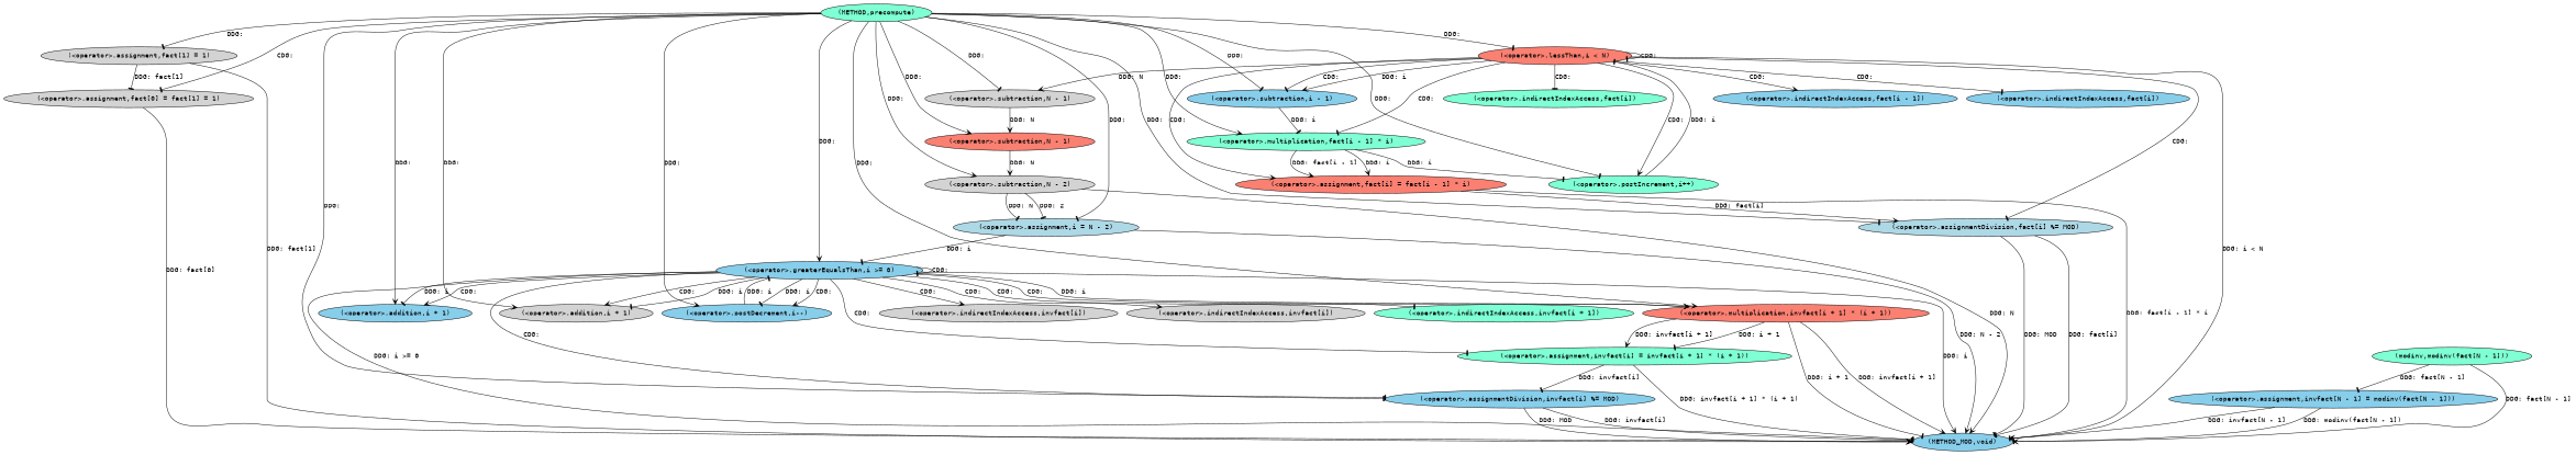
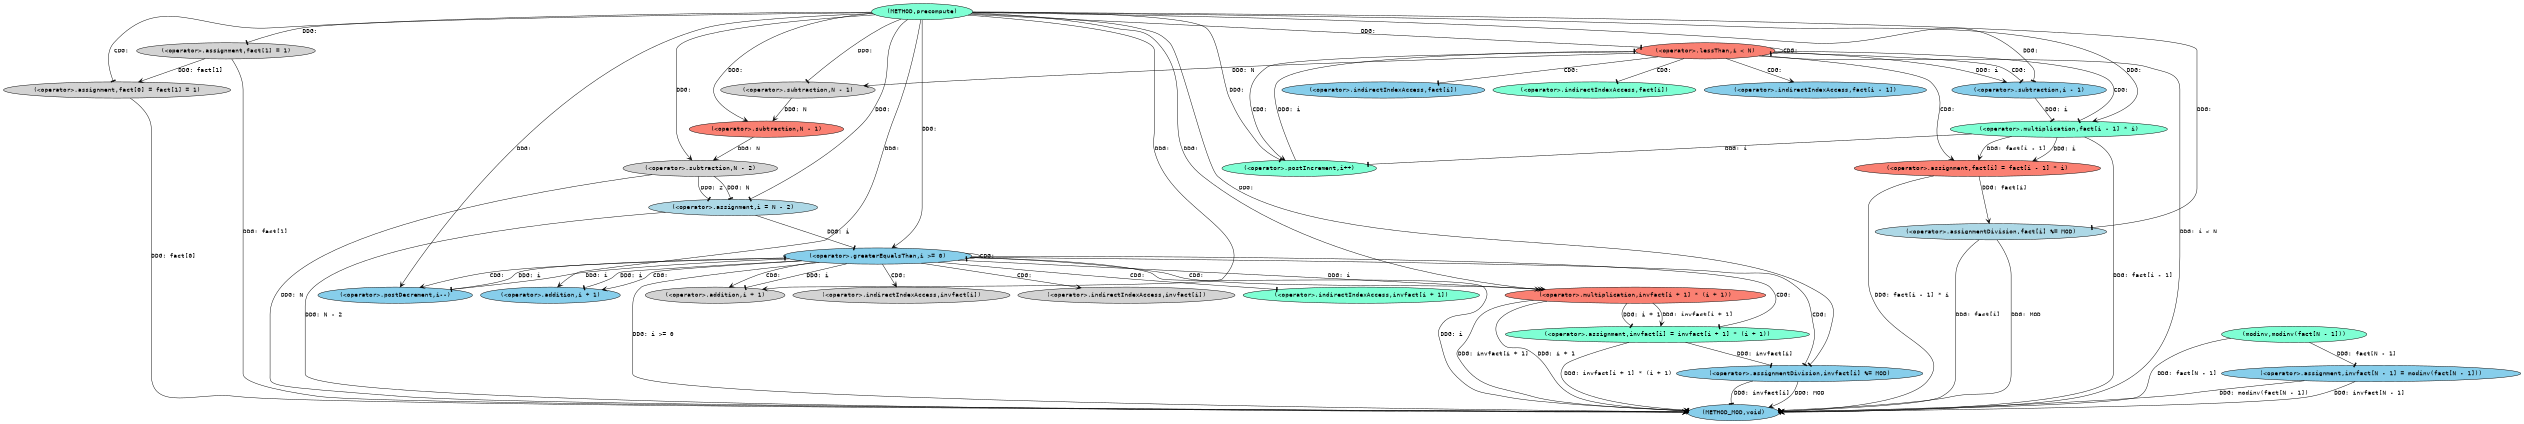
  digraph {
    fontname="DejaVu Sans Mono"
    node [fillcolor=skyblue fontname="DejaVu Sans Mono" style=filled]
    edge [arrowhead=tee fontname="DejaVu Sans Mono"]
    n1 [fillcolor=aquamarine label="(METHOD,precompute)"]
    n2 [fillcolor=lightgrey label="(<operator>.assignment,fact[0] = fact[1] = 1)"]
    n3 [fillcolor=salmon label="(<operator>.lessThan,i < N)"]
    n4 [fillcolor=aquamarine label="(<operator>.postIncrement,i++)"]
    n5 [fillcolor=lightblue label="(<operator>.assignment,i = N - 2)"]
    n6 [label="(<operator>.greaterEqualsThan,i >= 0)"]
    n7 [label="(<operator>.postDecrement,i--)"]
    n8 [fillcolor=lightgrey label="(<operator>.assignment,fact[1] = 1)"]
    n9 [fillcolor=lightblue label="(<operator>.assignmentDivision,fact[i] %= MOD)"]
    n10 [label="(<operator>.assignmentDivision,invfact[i] %= MOD)"]
    n11 [fillcolor=lightgrey label="(<operator>.subtraction,N - 1)"]
    n12 [fillcolor=lightgrey label="(<operator>.subtraction,N - 2)"]
    n13 [fillcolor=aquamarine label="(<operator>.multiplication,fact[i - 1] * i)"]
    n14 [fillcolor=salmon label="(<operator>.subtraction,N - 1)"]
    n15 [fillcolor=salmon label="(<operator>.multiplication,invfact[i + 1] * (i + 1))"]
    n16 [label="(<operator>.addition,i + 1)"]
    n17 [label="(<operator>.subtraction,i - 1)"]
    n18 [fillcolor=lightgrey label="(<operator>.addition,i + 1)"]
    n19 [label="(METHOD_MOD,void)"]
    n20 [fillcolor=salmon label="(<operator>.assignment,fact[i] = fact[i - 1] * i)"]
    n21 [label="(<operator>.indirectIndexAccess,fact[i])"]
    n22 [fillcolor=aquamarine label="(<operator>.indirectIndexAccess,fact[i])"]
    n23 [label="(<operator>.indirectIndexAccess,fact[i - 1])"]
    n24 [fillcolor=aquamarine label="(<operator>.assignment,invfact[i] = invfact[i + 1] * (i + 1))"]
    n25 [fillcolor=lightgrey label="(<operator>.indirectIndexAccess,invfact[i])"]
    n26 [fillcolor=lightgrey label="(<operator>.indirectIndexAccess,invfact[i])"]
    n27 [fillcolor=aquamarine label="(<operator>.indirectIndexAccess,invfact[i + 1])"]
    n28 [label="(<operator>.assignment,invfact[N - 1] = modinv(fact[N - 1]))"]
    n29 [fillcolor=aquamarine label="(modinv,modinv(fact[N - 1]))"]
    n1 -> n2 [label="CDG: "]
    n1 -> n3 [label="DDG: "]
    n1 -> n4 [label="DDG: "]
    n1 -> n5 [label="DDG: "]
    n1 -> n6 [arrowhead=vee label="DDG: "]
    n1 -> n7 [arrowhead=vee label="DDG: "]
    n1 -> n8 [label="DDG: "]
    n1 -> n9 [label="DDG: "]
    n1 -> n10 [label="DDG: "]
    n1 -> n11 [label="DDG: "]
    n1 -> n12 [arrowhead=vee label="DDG: "]
    n1 -> n13 [arrowhead=vee label="DDG: "]
    n1 -> n14 [arrowhead=vee label="DDG: "]
    n1 -> n15 [arrowhead=vee label="DDG: "]
    n1 -> n16 [arrowhead=vee label="DDG: "]
    n1 -> n17 [label="DDG: "]
    n1 -> n18 [arrowhead=vee label="DDG: "]
    n2 -> n19 [arrowhead=vee label="DDG: fact[0]"]
    n3 -> n3 [label="CDG: "]
    n3 -> n4 [arrowhead=vee label="CDG: "]
-   n3 -> n9 [label="CDG: "]
    n3 -> n11 [arrowhead=vee label="DDG: N"]
    n3 -> n13 [label="CDG: "]
    n3 -> n17 [arrowhead=vee label="DDG: i"]
    n3 -> n17 [label="CDG: "]
    n3 -> n19 [label="DDG: i < N"]
    n3 -> n20 [arrowhead=vee label="CDG: "]
    n3 -> n21 [label="CDG: "]
    n3 -> n22 [label="CDG: "]
    n3 -> n23 [arrowhead=vee label="CDG: "]
    n4 -> n3 [label="DDG: i"]
    n5 -> n6 [label="DDG: i"]
    n5 -> n19 [arrowhead=vee label="DDG: N - 2"]
    n6 -> n6 [label="CDG: "]
    n6 -> n7 [label="DDG: i"]
    n6 -> n7 [arrowhead=vee label="CDG: "]
    n6 -> n10 [label="CDG: "]
    n6 -> n15 [arrowhead=vee label="DDG: i"]
    n6 -> n15 [arrowhead=vee label="CDG: "]
    n6 -> n16 [label="DDG: i"]
    n6 -> n16 [arrowhead=vee label="CDG: "]
    n6 -> n18 [label="DDG: i"]
    n6 -> n18 [arrowhead=vee label="CDG: "]
    n6 -> n19 [arrowhead=vee label="DDG: i"]
    n6 -> n19 [label="DDG: i >= 0"]
    n6 -> n24 [label="CDG: "]
    n6 -> n25 [arrowhead=vee label="CDG: "]
    n6 -> n26 [arrowhead=vee label="CDG: "]
    n6 -> n27 [label="CDG: "]
    n7 -> n6 [label="DDG: i"]
-   n8 -> n2 [label="DDG: fact[1]"]
+   n8 -> n2 [arrowhead=vee label="DDG: fact[1]"]
    n8 -> n19 [arrowhead=vee label="DDG: fact[1]"]
    n9 -> n19 [label="DDG: fact[i]"]
    n9 -> n19 [label="DDG: MOD"]
    n10 -> n19 [label="DDG: invfact[i]"]
    n10 -> n19 [arrowhead=vee label="DDG: MOD"]
    n11 -> n14 [arrowhead=vee label="DDG: N"]
    n12 -> n5 [label="DDG: 2"]
    n12 -> n5 [label="DDG: N"]
    n12 -> n19 [arrowhead=vee label="DDG: N"]
    n13 -> n4 [label="DDG: i"]
+   n13 -> n19 [arrowhead=vee label="DDG: fact[i - 1]"]
    n13 -> n20 [arrowhead=vee label="DDG: i"]
    n13 -> n20 [arrowhead=vee label="DDG: fact[i - 1]"]
    n14 -> n12 [arrowhead=vee label="DDG: N"]
    n15 -> n19 [arrowhead=vee label="DDG: invfact[i + 1]"]
    n15 -> n19 [label="DDG: i + 1"]
    n15 -> n24 [label="DDG: i + 1"]
    n15 -> n24 [arrowhead=vee label="DDG: invfact[i + 1]"]
    n17 -> n13 [label="DDG: i"]
    n20 -> n9 [arrowhead=vee label="DDG: fact[i]"]
    n20 -> n19 [arrowhead=vee label="DDG: fact[i - 1] * i"]
    n24 -> n10 [label="DDG: invfact[i]"]
    n24 -> n19 [label="DDG: invfact[i + 1] * (i + 1)"]
    n28 -> n19 [arrowhead=vee label="DDG: invfact[N - 1]"]
    n28 -> n19 [label="DDG: modinv(fact[N - 1])"]
    n29 -> n19 [arrowhead=vee label="DDG: fact[N - 1]"]
    n29 -> n28 [label="DDG: fact[N - 1]"]
  }
